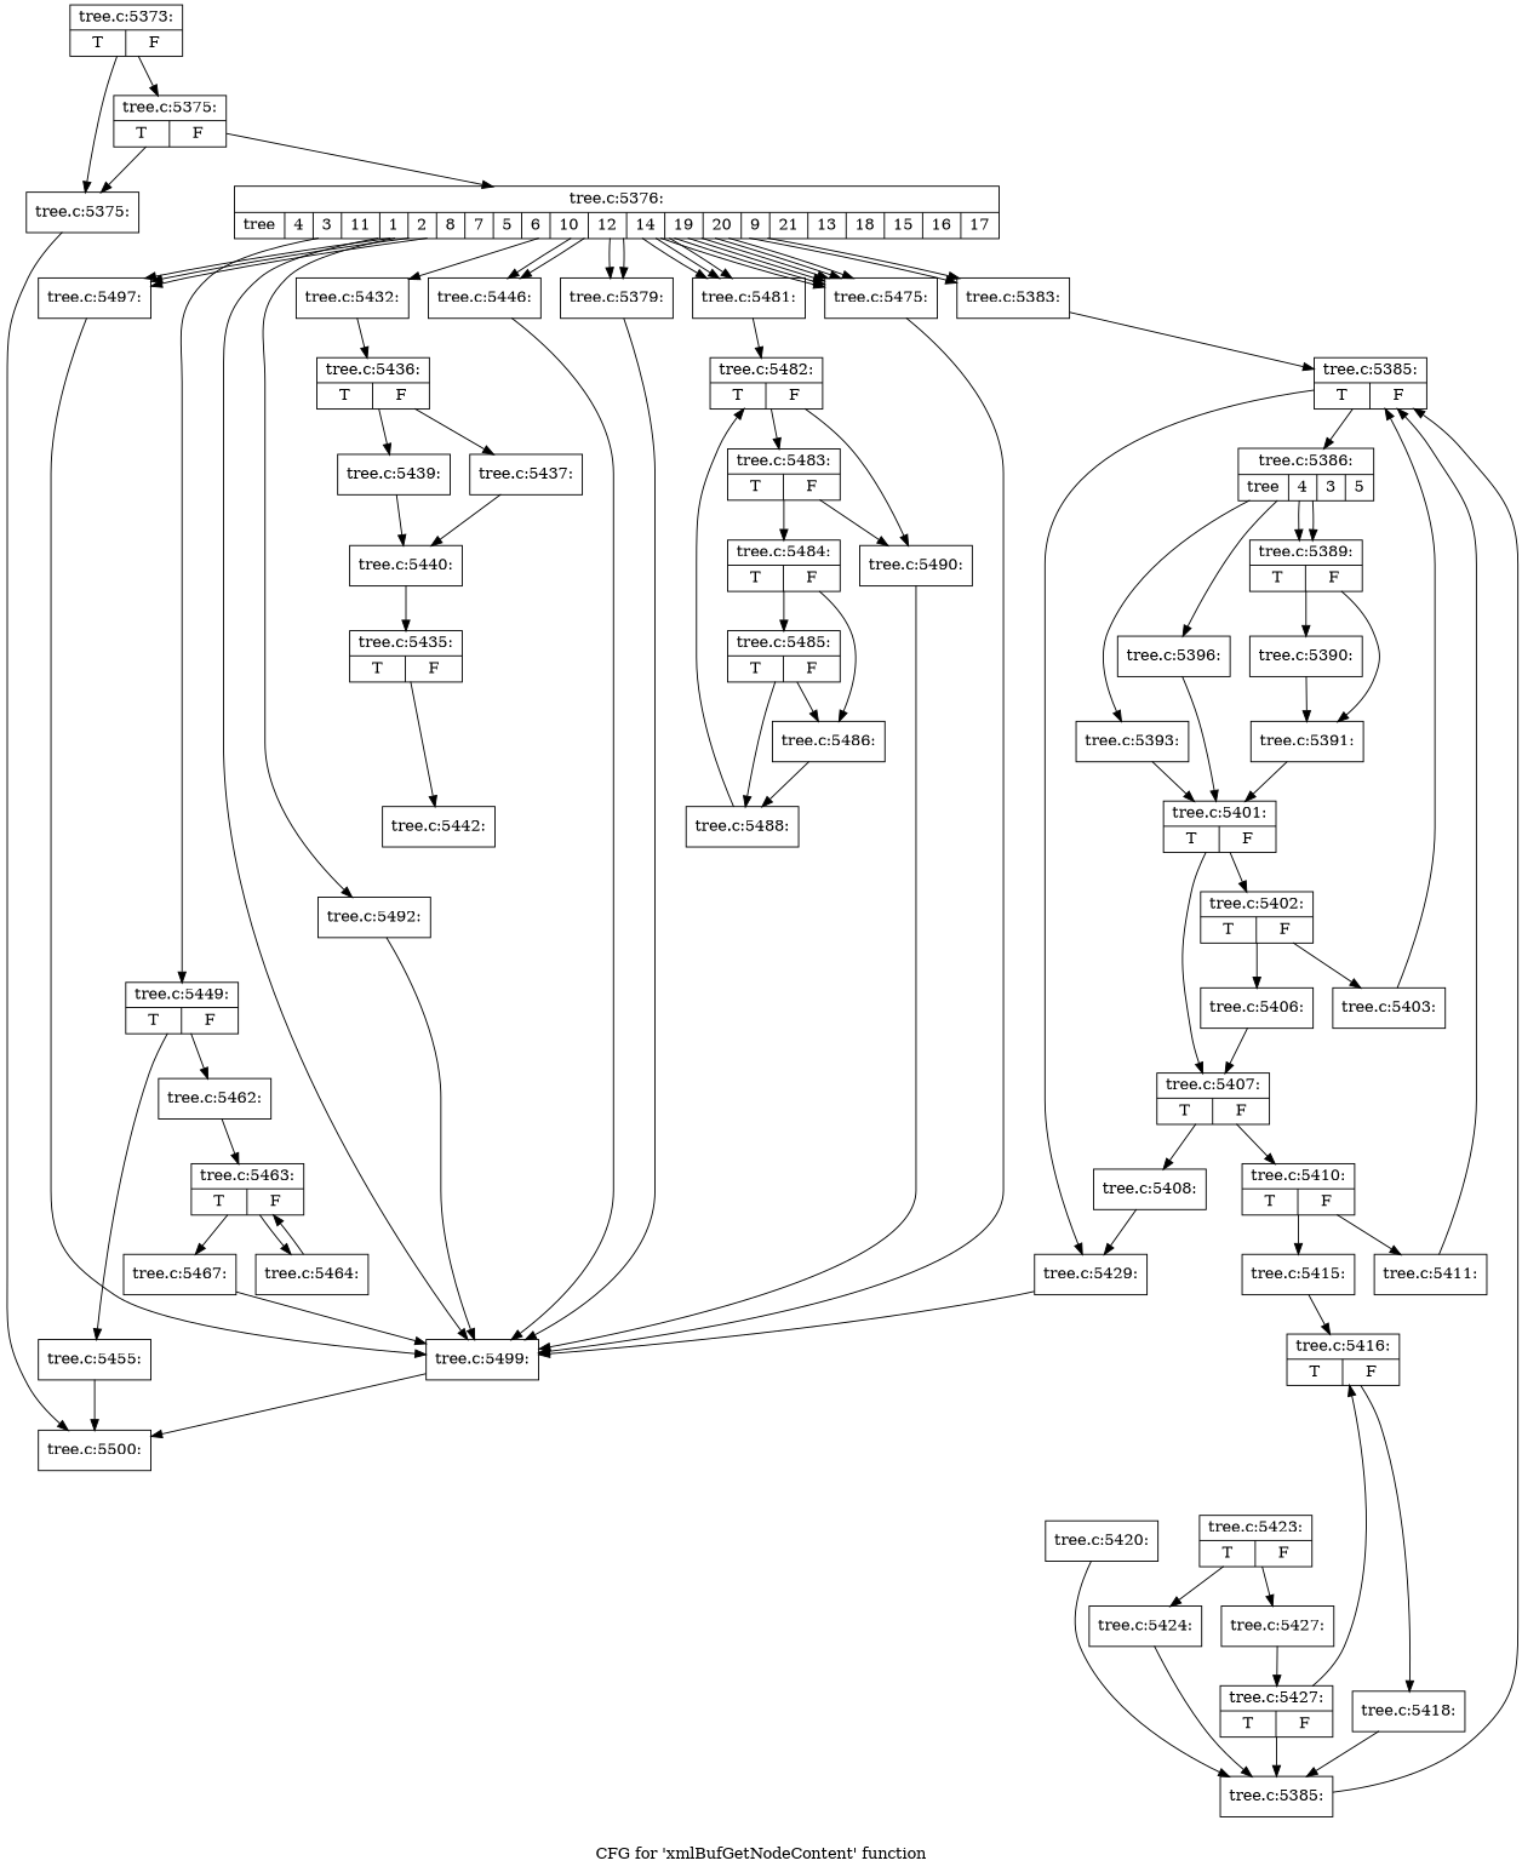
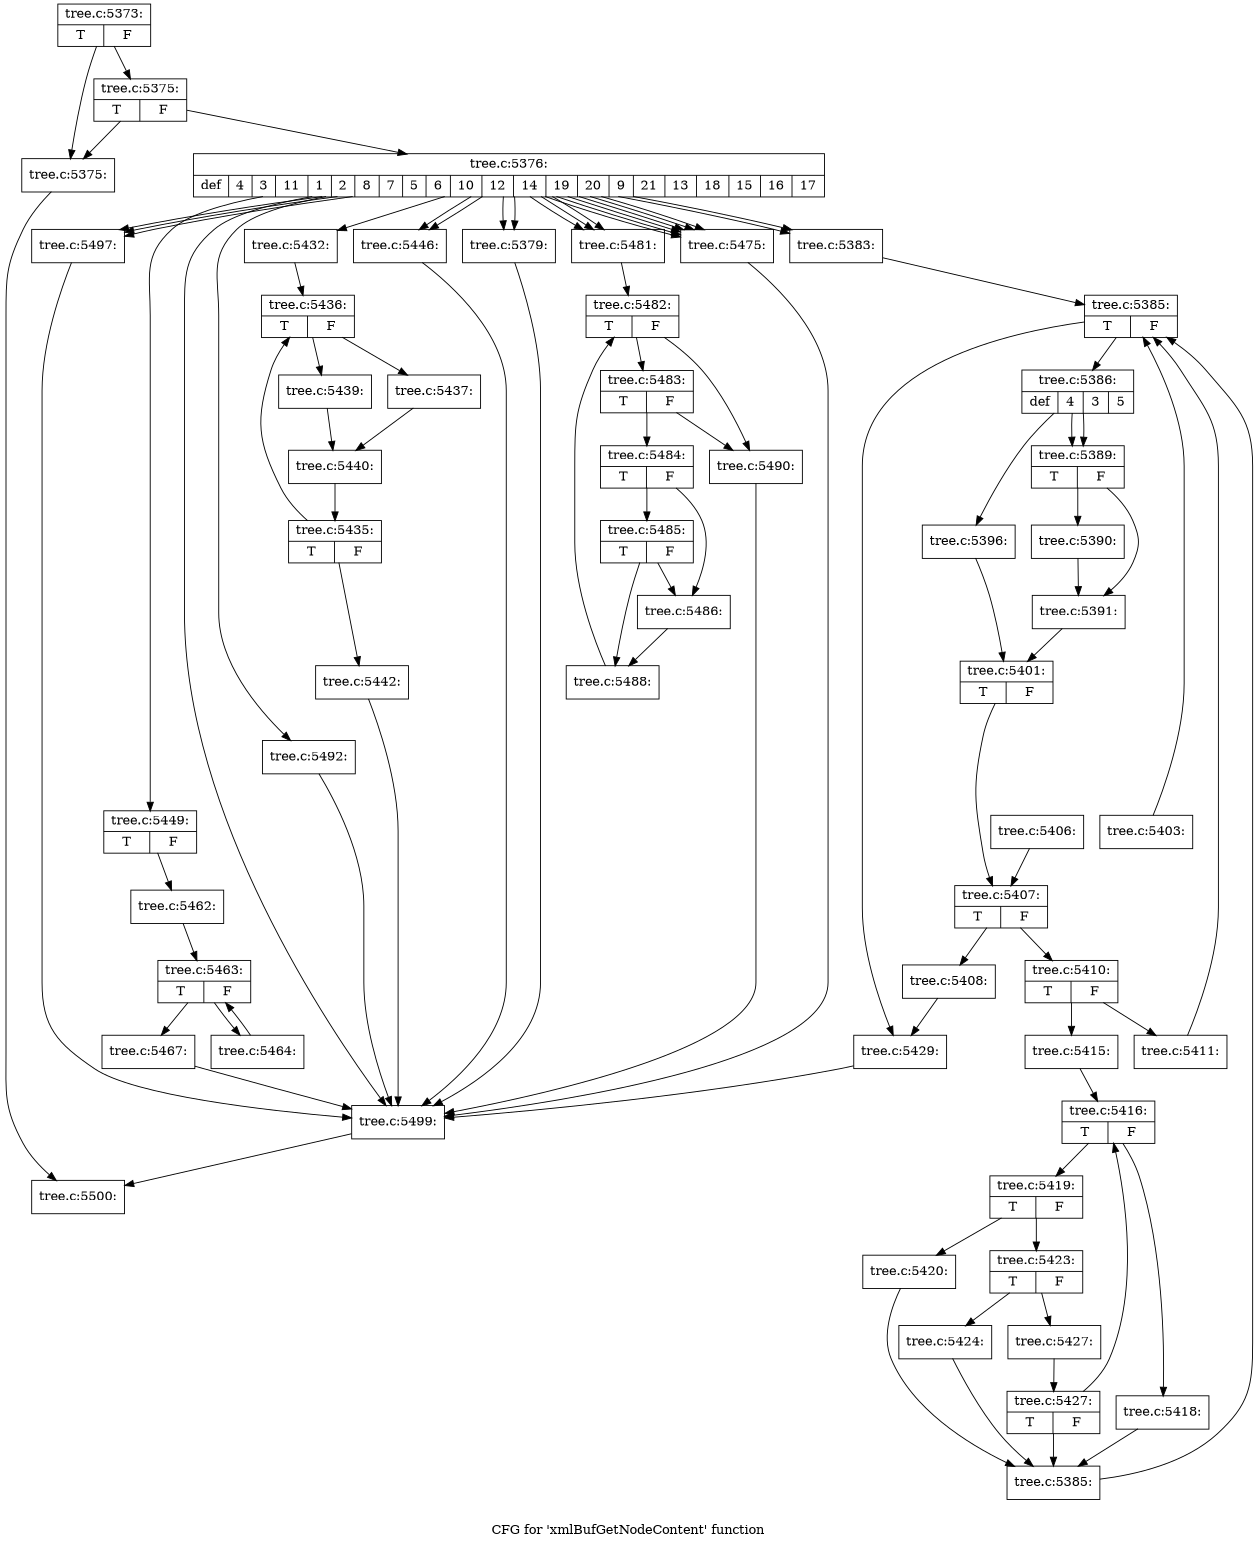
  digraph {
    label="CFG for 'xmlBufGetNodeContent' function"
    node [shape=record]
    n1 [label="{tree.c:5373:|{<s0>T|<s1>F}}"]
    n2 [label="{tree.c:5375:}"]
    n3 [label="{tree.c:5375:|{<s0>T|<s1>F}}"]
    n4 [label="{tree.c:5500:}"]
-   n5 [label="{tree.c:5376:|{<s0>tree|<s1>4|<s2>3|<s3>11|<s4>1|<s5>2|<s6>8|<s7>7|<s8>5|<s9>6|<s10>10|<s11>12|<s12>14|<s13>19|<s14>20|<s15>9|<s16>21|<s17>13|<s18>18|<s19>15|<s20>16|<s21>17}}"]
+   n5 [label="{tree.c:5376:|{<s0>def|<s1>4|<s2>3|<s3>11|<s4>1|<s5>2|<s6>8|<s7>7|<s8>5|<s9>6|<s10>10|<s11>12|<s12>14|<s13>19|<s14>20|<s15>9|<s16>21|<s17>13|<s18>18|<s19>15|<s20>16|<s21>17}}"]
    n6 [label="{tree.c:5499:}"]
    n7 [label="{tree.c:5379:}"]
    n8 [label="{tree.c:5383:}"]
    n9 [label="{tree.c:5432:}"]
    n10 [label="{tree.c:5446:}"]
    n11 [label="{tree.c:5449:|{<s0>T|<s1>F}}"]
    n12 [label="{tree.c:5475:}"]
    n13 [label="{tree.c:5481:}"]
    n14 [label="{tree.c:5492:}"]
    n15 [label="{tree.c:5497:}"]
    n16 [label="{tree.c:5385:|{<s0>T|<s1>F}}"]
    n17 [label="{tree.c:5436:|{<s0>T|<s1>F}}"]
-   n18 [label="{tree.c:5455:}"]
    n19 [label="{tree.c:5462:}"]
    n20 [label="{tree.c:5482:|{<s0>T|<s1>F}}"]
-   n21 [label="{tree.c:5386:|{<s0>tree|<s1>4|<s2>3|<s3>5}}"]
+   n21 [label="{tree.c:5386:|{<s0>def|<s1>4|<s2>3|<s3>5}}"]
    n22 [label="{tree.c:5429:}"]
    n23 [label="{tree.c:5435:|{<s0>T|<s1>F}}"]
    n24 [label="{tree.c:5442:}"]
    n25 [label="{tree.c:5463:|{<s0>T|<s1>F}}"]
    n26 [label="{tree.c:5483:|{<s0>T|<s1>F}}"]
    n27 [label="{tree.c:5490:}"]
    n28 [label="{tree.c:5396:}"]
    n29 [label="{tree.c:5389:|{<s0>T|<s1>F}}"]
-   n30 [label="{tree.c:5393:}"]
    n31 [label="{tree.c:5401:|{<s0>T|<s1>F}}"]
    n32 [label="{tree.c:5390:}"]
    n33 [label="{tree.c:5391:}"]
-   n34 [label="{tree.c:5402:|{<s0>T|<s1>F}}"]
    n35 [label="{tree.c:5407:|{<s0>T|<s1>F}}"]
    n36 [label="{tree.c:5403:}"]
    n37 [label="{tree.c:5406:}"]
    n38 [label="{tree.c:5408:}"]
    n39 [label="{tree.c:5410:|{<s0>T|<s1>F}}"]
    n40 [label="{tree.c:5411:}"]
    n41 [label="{tree.c:5415:}"]
    n42 [label="{tree.c:5416:|{<s0>T|<s1>F}}"]
    n43 [label="{tree.c:5418:}"]
+   n44 [label="{tree.c:5419:|{<s0>T|<s1>F}}"]
    n45 [label="{tree.c:5385:}"]
    n46 [label="{tree.c:5420:}"]
    n47 [label="{tree.c:5423:|{<s0>T|<s1>F}}"]
    n48 [label="{tree.c:5424:}"]
    n49 [label="{tree.c:5427:}"]
    n50 [label="{tree.c:5427:|{<s0>T|<s1>F}}"]
    n51 [label="{tree.c:5437:}"]
    n52 [label="{tree.c:5439:}"]
    n53 [label="{tree.c:5440:}"]
    n54 [label="{tree.c:5464:}"]
    n55 [label="{tree.c:5467:}"]
    n56 [label="{tree.c:5484:|{<s0>T|<s1>F}}"]
    n57 [label="{tree.c:5486:}"]
    n58 [label="{tree.c:5488:}"]
    n59 [label="{tree.c:5485:|{<s0>T|<s1>F}}"]
    n1 -> n2
    n1 -> n3
    n2 -> n4
    n3 -> n2
    n3 -> n5
    n5 -> n6
    n5 -> n7
    n5 -> n7
    n5 -> n8
    n5 -> n8
    n5 -> n9
    n5 -> n10
    n5 -> n10
    n5 -> n11
    n5 -> n12
    n5 -> n12
    n5 -> n12
    n5 -> n12
    n5 -> n12
    n5 -> n12
    n5 -> n13
    n5 -> n13
    n5 -> n13
    n5 -> n14
    n5 -> n15
    n5 -> n15
    n5 -> n15
    n6 -> n4
    n7 -> n6
    n8 -> n16
    n9 -> n17
    n10 -> n6
-   n11 -> n18
    n11 -> n19
    n12 -> n6
    n13 -> n20
    n14 -> n6
    n15 -> n6
    n16 -> n21
    n16 -> n22
    n17 -> n51
    n17 -> n52
-   n18 -> n4
    n19 -> n25
    n20 -> n26
    n20 -> n27
    n21 -> n28
    n21 -> n29
    n21 -> n29
-   n21 -> n30
    n22 -> n6
+   n23 -> n17
    n23 -> n24
+   n24 -> n6
    n25 -> n54
    n25 -> n55
    n26 -> n27
    n26 -> n56
    n27 -> n6
    n28 -> n31
    n29 -> n32
    n29 -> n33
-   n30 -> n31
-   n31 -> n34
    n31 -> n35
    n32 -> n33
    n33 -> n31
-   n34 -> n36
-   n34 -> n37
    n35 -> n38
    n35 -> n39
    n36 -> n16
    n37 -> n35
    n38 -> n22
    n39 -> n40
    n39 -> n41
    n40 -> n16
    n41 -> n42
    n42 -> n43
+   n42 -> n44
    n43 -> n45
+   n44 -> n46
+   n44 -> n47
    n45 -> n16
    n46 -> n45
    n47 -> n48
    n47 -> n49
    n48 -> n45
    n49 -> n50
    n50 -> n42
    n50 -> n45
    n51 -> n53
    n52 -> n53
    n53 -> n23
    n54 -> n25
    n55 -> n6
    n56 -> n57
    n56 -> n59
    n57 -> n58
    n58 -> n20
    n59 -> n57
    n59 -> n58
  }
